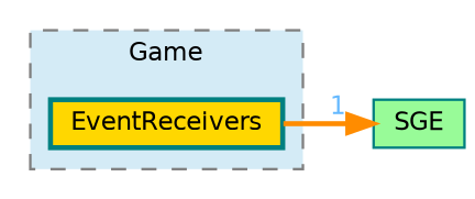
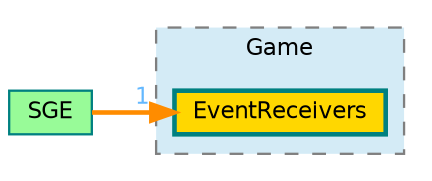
  digraph {
    compound=true
    rankdir=LR
    node [color=teal fontname=Helvetica fontsize=10 shape=box]
    n1 [fillcolor=gold height=0.2 label=EventReceivers style="filled,bold" width=0.4]
    n2 [fillcolor=palegreen height=0.2 label=SGE style=filled width=0.4]
    subgraph cluster_1 {
      bgcolor="#d4ebf6"
      fontname=Helvetica
      fontsize=10
      label=Game
      pencolor=grey50
      style="filled,dashed"
      n1
    }
-   n1 -> n2 [color=darkorange fontcolor=steelblue1 fontname=Helvetica fontsize=10 headlabel=1 labeldistance=1.5 labelfontname=Helvetica labelfontsize=10 style=bold]
+   n2 -> n1 [color=darkorange fontcolor=steelblue1 fontname=Helvetica fontsize=10 headlabel=1 labeldistance=1.5 labelfontname=Helvetica labelfontsize=10 style=bold]
  }
